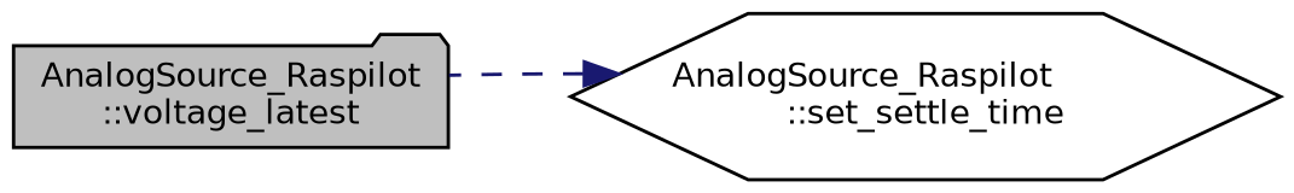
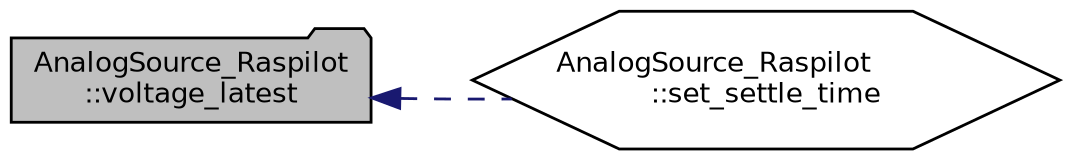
  digraph {
    rankdir=LR
    node [color=black fontname=Helvetica fontsize=10 style=filled]
    n1 [fillcolor=grey75 fontcolor=black height=0.2 label="AnalogSource_Raspilot\l::voltage_latest" shape=folder width=0.4]
    n2 [fillcolor=white height=0.2 label="AnalogSource_Raspilot\l::set_settle_time" shape=hexagon width=0.4]
-   n2 -> n1 [color=midnightblue dir=back fontname=Helvetica fontsize=10 labelfontname=Helvetica labelfontsize=10 style=dashed]
+   n1 -> n2 [color=midnightblue dir=back fontname=Helvetica fontsize=10 labelfontname=Helvetica labelfontsize=10 style=dashed]
  }
